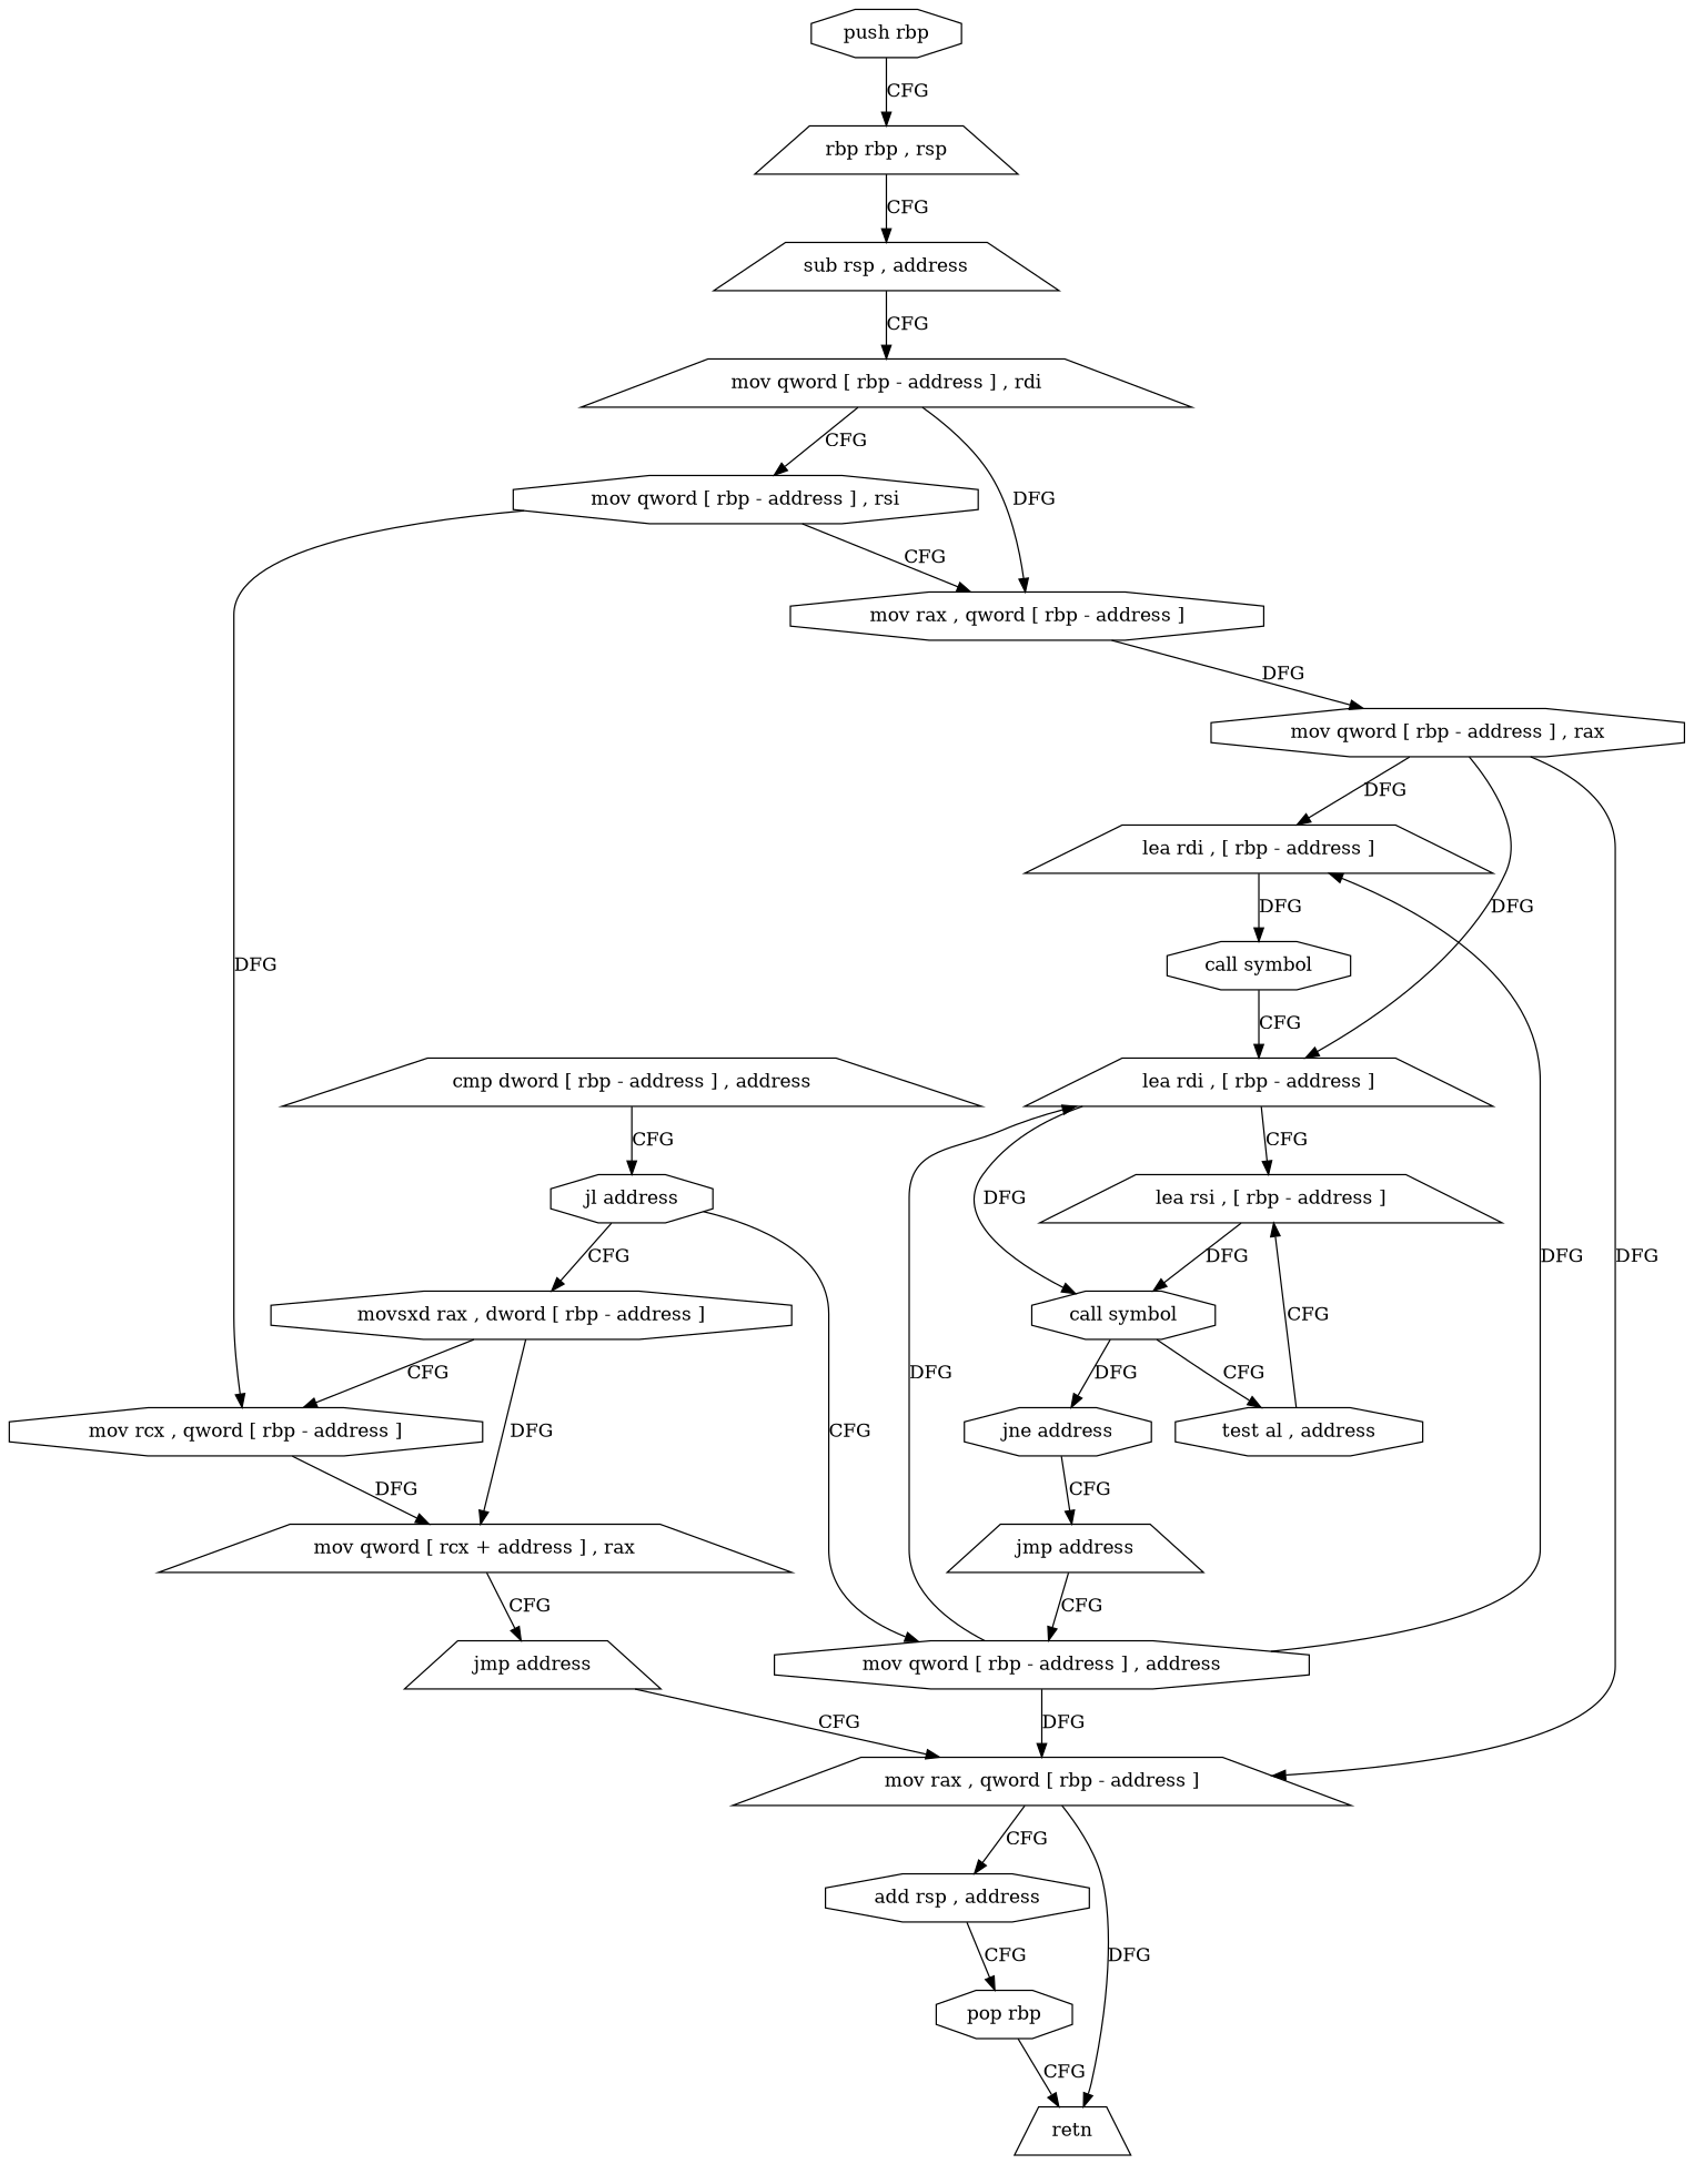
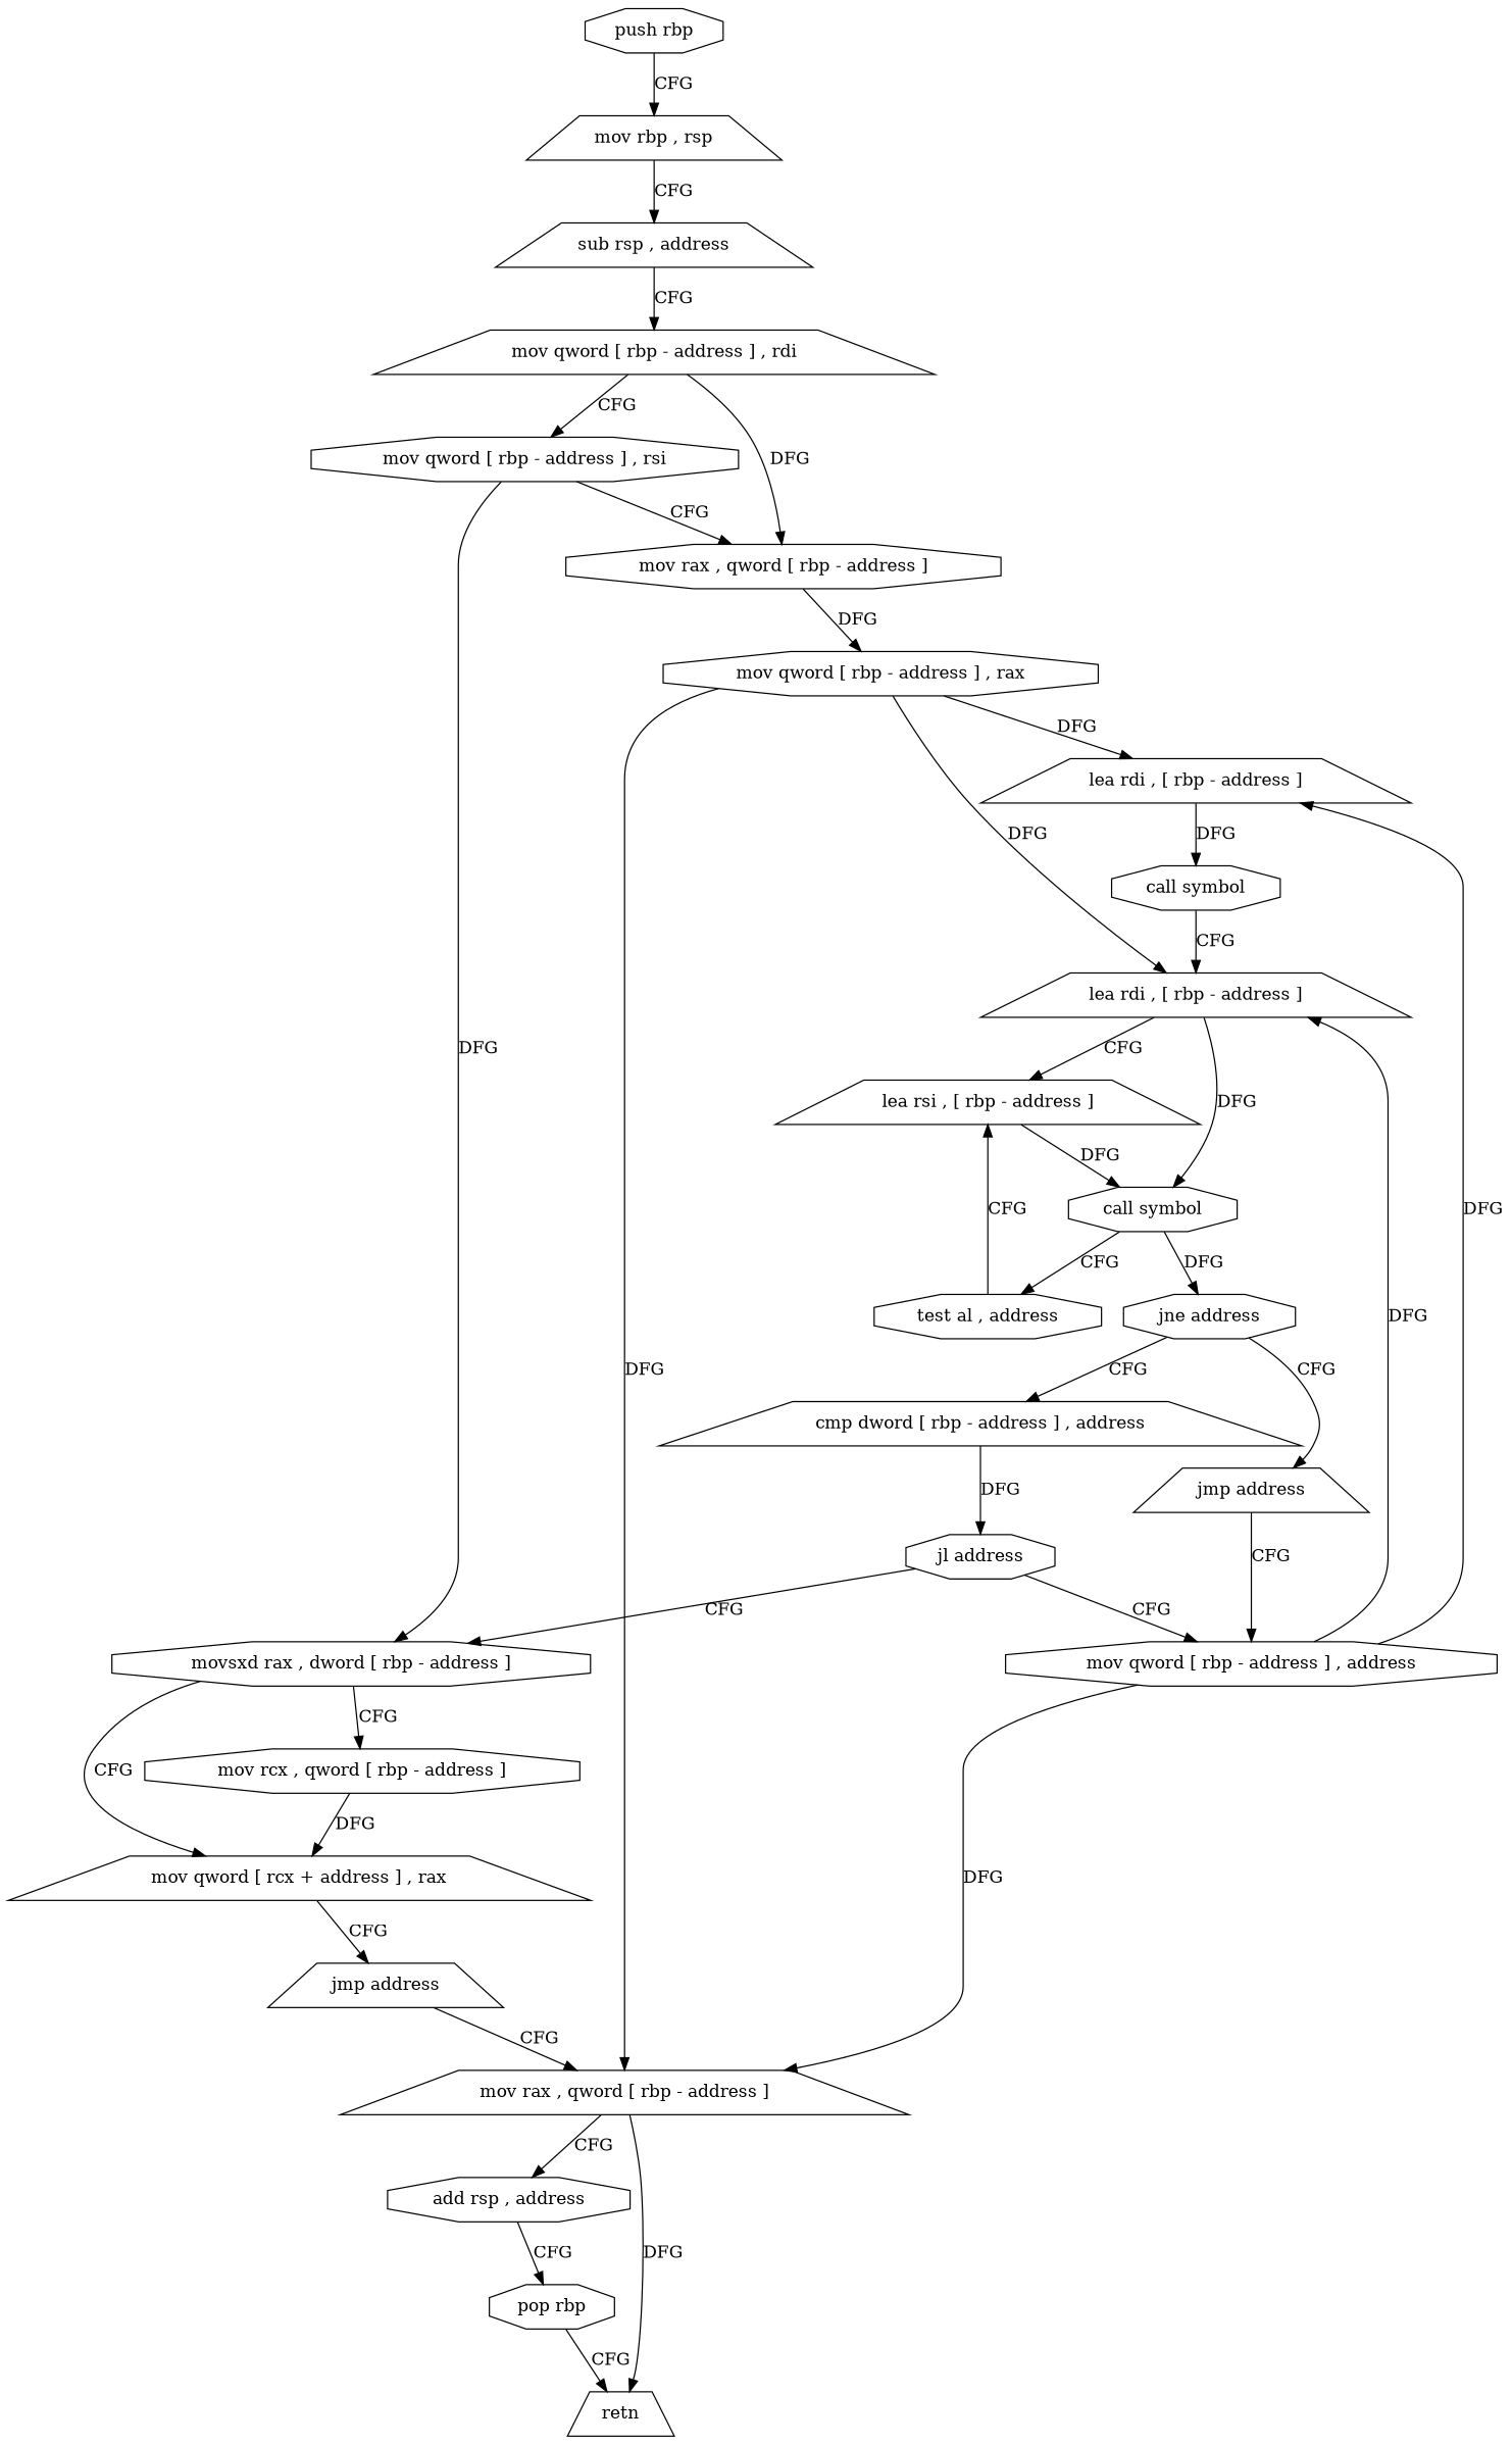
  digraph {
    node [shape=octagon]
    n1 [label="push rbp"]
-   n2 [label="rbp rbp , rsp" shape=trapezium]
+   n2 [label="mov rbp , rsp" shape=trapezium]
    n3 [label="sub rsp , address" shape=trapezium]
    n4 [label="mov qword [ rbp - address ] , rdi" shape=trapezium]
    n5 [label="mov qword [ rbp - address ] , rsi"]
    n6 [label="mov rax , qword [ rbp - address ]"]
    n7 [label="mov rcx , qword [ rbp - address ]"]
    n8 [label="mov qword [ rbp - address ] , rax"]
    n9 [label="mov qword [ rcx + address ] , rax" shape=trapezium]
    n10 [label="lea rdi , [ rbp - address ]" shape=trapezium]
    n11 [label="lea rdi , [ rbp - address ]" shape=trapezium]
    n12 [label="mov rax , qword [ rbp - address ]" shape=trapezium]
    n13 [label="call symbol"]
    n14 [label="lea rsi , [ rbp - address ]" shape=trapezium]
    n15 [label="call symbol"]
    n16 [label="add rsp , address"]
    n17 [label=retn shape=trapezium]
    n18 [label="test al , address"]
    n19 [label="jne address"]
    n20 [label="cmp dword [ rbp - address ] , address" shape=trapezium]
    n21 [label="jmp address" shape=trapezium]
    n22 [label="jl address"]
    n23 [label="mov qword [ rbp - address ] , address"]
    n24 [label="movsxd rax , dword [ rbp - address ]"]
    n25 [label="jmp address" shape=trapezium]
    n26 [label="pop rbp"]
    n1 -> n2 [label=CFG]
    n2 -> n3 [label=CFG]
    n3 -> n4 [label=CFG]
    n4 -> n5 [label=CFG]
    n4 -> n6 [label=DFG]
    n5 -> n6 [label=CFG]
-   n5 -> n7 [label=DFG]
+   n5 -> n24 [label=DFG]
    n6 -> n8 [label=DFG]
    n7 -> n9 [label=DFG]
    n8 -> n10 [label=DFG]
    n8 -> n11 [label=DFG]
    n8 -> n12 [label=DFG]
    n9 -> n25 [label=CFG]
    n10 -> n13 [label=DFG]
    n11 -> n14 [label=CFG]
    n11 -> n15 [label=DFG]
    n12 -> n16 [label=CFG]
    n12 -> n17 [label=DFG]
    n13 -> n11 [label=CFG]
    n14 -> n15 [label=DFG]
    n15 -> n18 [label=CFG]
    n15 -> n19 [label=DFG]
    n16 -> n26 [label=CFG]
    n18 -> n14 [label=CFG]
+   n19 -> n20 [label=CFG]
    n19 -> n21 [label=CFG]
-   n20 -> n22 [label=CFG]
+   n20 -> n22 [label=DFG]
    n21 -> n23 [label=CFG]
    n22 -> n23 [label=CFG]
    n22 -> n24 [label=CFG]
    n23 -> n10 [label=DFG]
    n23 -> n11 [label=DFG]
    n23 -> n12 [label=DFG]
    n24 -> n7 [label=CFG]
-   n24 -> n9 [label=DFG]
+   n24 -> n9 [label=CFG]
    n25 -> n12 [label=CFG]
    n26 -> n17 [label=CFG]
  }
